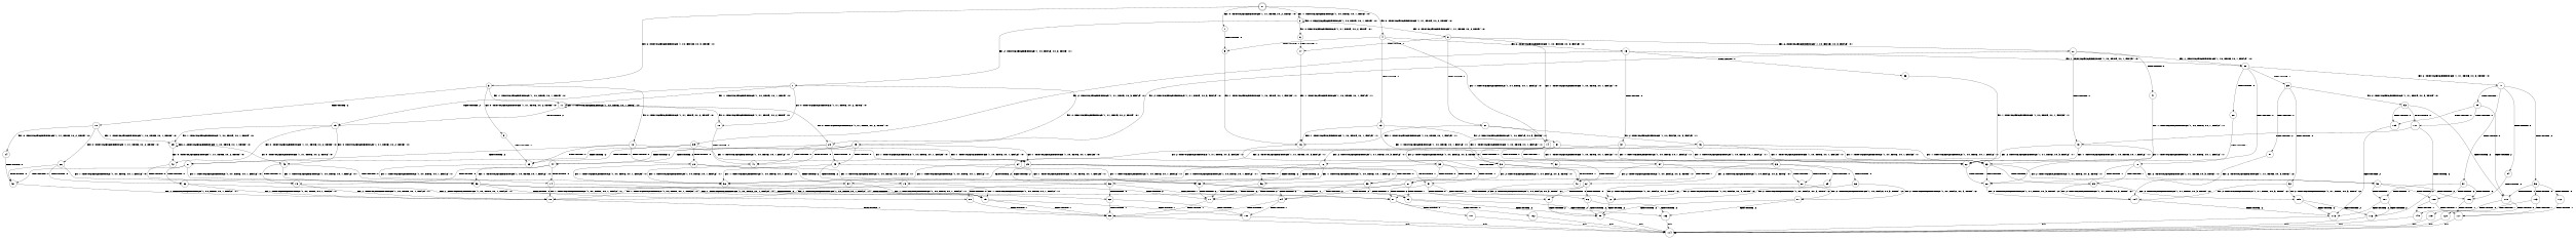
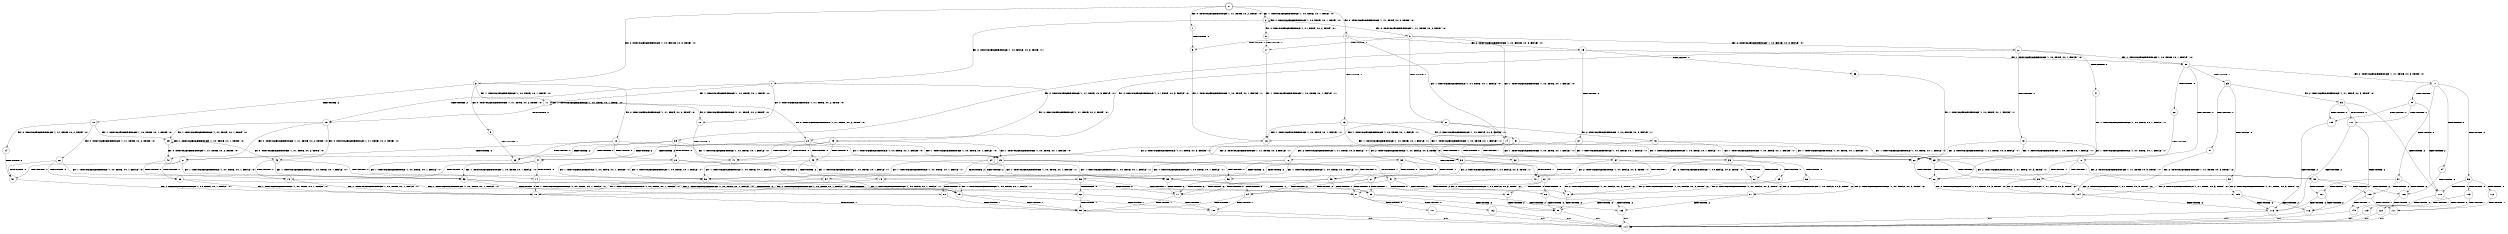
  digraph {
    node [shape=circle]
    0 [peripheries=2]
    1
    2
    3
    4
    5
    6
    7
    8
    9
    10
    11
    12
    13
    14
    15
    16
    17
    18
    19
    20
    21
    22
    23
    24
    25
    26
    27
    28
    29
    30
    31
    32
    33
    34
    35
    36
    37
    38
    39
    40
    41
    42
    43
    44
    45
    46
    47
    48
    49
    50
    51
    52
    53
    54
    55
    56
    57
    58
    59
    60
    61
    62
    63
    64
    65
    66
    67
    68
    69
    70
    71
    72
    73
    74
    75
    76
    77
    78
    79
    80
    81
    82
    83
    84
    85
    86
    87
    88
    89
    90
    91
    92
    93
    94
    95
    96
    97
    98
    99
    100
    101
    102
    103
    104
    105
    106
    107
    108
    109
    110
    111
    112
    113
    114
    115
    116
    117
    n119 [label=148]
    119
    120
    0 -> 1 [label="EX !0 !ATOMIC_EXCH_BRANCH (1, +1, TRUE, +0, 2, TRUE) !:0:"]
    0 -> 2 [label="EX !1 !ATOMIC_EXCH_BRANCH (1, +0, TRUE, +0, 1, TRUE) !:0:"]
    0 -> 3 [label="EX !2 !ATOMIC_EXCH_BRANCH (1, +0, FALSE, +0, 3, TRUE) !:0:"]
    0 -> 4 [label="EX !0 !ATOMIC_EXCH_BRANCH (1, +1, TRUE, +0, 2, TRUE) !:0:"]
    1 -> 5 [label="TERMINATE !0"]
    2 -> 2 [label="EX !1 !ATOMIC_EXCH_BRANCH (1, +0, TRUE, +0, 1, TRUE) !:0:"]
    2 -> 6 [label="EX !0 !ATOMIC_EXCH_BRANCH (1, +1, TRUE, +0, 2, TRUE) !:0:"]
    2 -> 7 [label="EX !2 !ATOMIC_EXCH_BRANCH (1, +0, FALSE, +0, 3, TRUE) !:0:"]
    2 -> 8 [label="EX !0 !ATOMIC_EXCH_BRANCH (1, +1, TRUE, +0, 2, TRUE) !:0:"]
    3 -> 9 [label="EX !0 !ATOMIC_EXCH_BRANCH (1, +1, TRUE, +0, 2, TRUE) !:0:"]
    3 -> 10 [label="TERMINATE !2"]
    3 -> 11 [label="EX !1 !ATOMIC_EXCH_BRANCH (1, +0, TRUE, +0, 1, TRUE) !:0:"]
    3 -> 12 [label="EX !0 !ATOMIC_EXCH_BRANCH (1, +1, TRUE, +0, 2, TRUE) !:0:"]
    4 -> 5 [label="TERMINATE !0"]
    4 -> 13 [label="TERMINATE !0"]
    4 -> 14 [label="EX !1 !ATOMIC_EXCH_BRANCH (1, +0, TRUE, +0, 1, FALSE) !:0:"]
    4 -> 15 [label="EX !2 !ATOMIC_EXCH_BRANCH (1, +0, FALSE, +0, 3, FALSE) !:0:"]
    5 -> 16 [label="EX !1 !ATOMIC_EXCH_BRANCH (1, +0, TRUE, +0, 1, FALSE) !:1:"]
    6 -> 17 [label="TERMINATE !0"]
    7 -> 11 [label="EX !1 !ATOMIC_EXCH_BRANCH (1, +0, TRUE, +0, 1, TRUE) !:0:"]
    7 -> 18 [label="EX !0 !ATOMIC_EXCH_BRANCH (1, +1, TRUE, +0, 2, TRUE) !:0:"]
    7 -> 19 [label="TERMINATE !2"]
    7 -> 20 [label="EX !0 !ATOMIC_EXCH_BRANCH (1, +1, TRUE, +0, 2, TRUE) !:0:"]
    8 -> 14 [label="EX !1 !ATOMIC_EXCH_BRANCH (1, +0, TRUE, +0, 1, FALSE) !:0:"]
    8 -> 17 [label="TERMINATE !0"]
    8 -> 21 [label="TERMINATE !0"]
    8 -> 22 [label="EX !2 !ATOMIC_EXCH_BRANCH (1, +0, FALSE, +0, 3, FALSE) !:0:"]
    9 -> 23 [label="TERMINATE !0"]
    10 -> 24 [label="EX !0 !ATOMIC_EXCH_BRANCH (1, +1, TRUE, +0, 2, TRUE) !:0:"]
    10 -> 25 [label="EX !1 !ATOMIC_EXCH_BRANCH (1, +0, TRUE, +0, 1, TRUE) !:0:"]
    10 -> 26 [label="EX !0 !ATOMIC_EXCH_BRANCH (1, +1, TRUE, +0, 2, TRUE) !:0:"]
    11 -> 11 [label="EX !1 !ATOMIC_EXCH_BRANCH (1, +0, TRUE, +0, 1, TRUE) !:0:"]
    11 -> 18 [label="EX !0 !ATOMIC_EXCH_BRANCH (1, +1, TRUE, +0, 2, TRUE) !:0:"]
    11 -> 19 [label="TERMINATE !2"]
    11 -> 20 [label="EX !0 !ATOMIC_EXCH_BRANCH (1, +1, TRUE, +0, 2, TRUE) !:0:"]
    12 -> 23 [label="TERMINATE !0"]
    12 -> 27 [label="TERMINATE !2"]
    12 -> 28 [label="TERMINATE !0"]
    12 -> 29 [label="EX !1 !ATOMIC_EXCH_BRANCH (1, +0, TRUE, +0, 1, FALSE) !:0:"]
    13 -> 16 [label="EX !1 !ATOMIC_EXCH_BRANCH (1, +0, TRUE, +0, 1, FALSE) !:1:"]
    13 -> 30 [label="EX !1 !ATOMIC_EXCH_BRANCH (1, +0, TRUE, +0, 1, FALSE) !:1:"]
    13 -> 31 [label="EX !2 !ATOMIC_EXCH_BRANCH (1, +0, FALSE, +0, 3, FALSE) !:1:"]
    14 -> 32 [label="TERMINATE !0"]
    14 -> 33 [label="TERMINATE !1"]
    14 -> 34 [label="TERMINATE !0"]
    14 -> 35 [label="EX !2 !ATOMIC_EXCH_BRANCH (1, +0, FALSE, +0, 3, TRUE) !:0:"]
    15 -> 36 [label="TERMINATE !0"]
    15 -> 37 [label="TERMINATE !0"]
    15 -> 38 [label="EX !1 !ATOMIC_EXCH_BRANCH (1, +0, TRUE, +0, 1, FALSE) !:0:"]
    15 -> 39 [label="EX !2 !ATOMIC_EXCH_BRANCH (1, +1, TRUE, +0, 3, FALSE) !:0:"]
    16 -> 40 [label="TERMINATE !1"]
    17 -> 16 [label="EX !1 !ATOMIC_EXCH_BRANCH (1, +0, TRUE, +0, 1, FALSE) !:1:"]
    18 -> 41 [label="TERMINATE !0"]
    19 -> 25 [label="EX !1 !ATOMIC_EXCH_BRANCH (1, +0, TRUE, +0, 1, TRUE) !:0:"]
    19 -> 42 [label="EX !0 !ATOMIC_EXCH_BRANCH (1, +1, TRUE, +0, 2, TRUE) !:0:"]
    19 -> 43 [label="EX !0 !ATOMIC_EXCH_BRANCH (1, +1, TRUE, +0, 2, TRUE) !:0:"]
    20 -> 29 [label="EX !1 !ATOMIC_EXCH_BRANCH (1, +0, TRUE, +0, 1, FALSE) !:0:"]
    20 -> 41 [label="TERMINATE !0"]
    20 -> 44 [label="TERMINATE !2"]
    20 -> 45 [label="TERMINATE !0"]
    21 -> 16 [label="EX !1 !ATOMIC_EXCH_BRANCH (1, +0, TRUE, +0, 1, FALSE) !:1:"]
    21 -> 30 [label="EX !1 !ATOMIC_EXCH_BRANCH (1, +0, TRUE, +0, 1, FALSE) !:1:"]
    21 -> 46 [label="EX !2 !ATOMIC_EXCH_BRANCH (1, +0, FALSE, +0, 3, FALSE) !:1:"]
    22 -> 38 [label="EX !1 !ATOMIC_EXCH_BRANCH (1, +0, TRUE, +0, 1, FALSE) !:0:"]
    22 -> 47 [label="TERMINATE !0"]
    22 -> 48 [label="TERMINATE !0"]
    22 -> 49 [label="EX !2 !ATOMIC_EXCH_BRANCH (1, +1, TRUE, +0, 3, FALSE) !:0:"]
    23 -> 50 [label="EX !1 !ATOMIC_EXCH_BRANCH (1, +0, TRUE, +0, 1, FALSE) !:1:"]
    24 -> 51 [label="TERMINATE !0"]
    25 -> 25 [label="EX !1 !ATOMIC_EXCH_BRANCH (1, +0, TRUE, +0, 1, TRUE) !:0:"]
    25 -> 42 [label="EX !0 !ATOMIC_EXCH_BRANCH (1, +1, TRUE, +0, 2, TRUE) !:0:"]
    25 -> 43 [label="EX !0 !ATOMIC_EXCH_BRANCH (1, +1, TRUE, +0, 2, TRUE) !:0:"]
    26 -> 51 [label="TERMINATE !0"]
    26 -> 52 [label="TERMINATE !0"]
    26 -> 53 [label="EX !1 !ATOMIC_EXCH_BRANCH (1, +0, TRUE, +0, 1, FALSE) !:0:"]
    27 -> 51 [label="TERMINATE !0"]
    27 -> 52 [label="TERMINATE !0"]
    27 -> 53 [label="EX !1 !ATOMIC_EXCH_BRANCH (1, +0, TRUE, +0, 1, FALSE) !:0:"]
    28 -> 50 [label="EX !1 !ATOMIC_EXCH_BRANCH (1, +0, TRUE, +0, 1, FALSE) !:1:"]
    28 -> 54 [label="TERMINATE !2"]
    28 -> 55 [label="EX !1 !ATOMIC_EXCH_BRANCH (1, +0, TRUE, +0, 1, FALSE) !:1:"]
    29 -> 56 [label="TERMINATE !0"]
    29 -> 57 [label="TERMINATE !1"]
    29 -> 58 [label="TERMINATE !2"]
    29 -> 59 [label="TERMINATE !0"]
    30 -> 40 [label="TERMINATE !1"]
    30 -> 60 [label="TERMINATE !1"]
    30 -> 61 [label="EX !2 !ATOMIC_EXCH_BRANCH (1, +0, FALSE, +0, 3, TRUE) !:1:"]
    31 -> 62 [label="EX !1 !ATOMIC_EXCH_BRANCH (1, +0, TRUE, +0, 1, FALSE) !:1:"]
    31 -> 63 [label="EX !1 !ATOMIC_EXCH_BRANCH (1, +0, TRUE, +0, 1, FALSE) !:1:"]
    31 -> 64 [label="EX !2 !ATOMIC_EXCH_BRANCH (1, +1, TRUE, +0, 3, FALSE) !:1:"]
    32 -> 40 [label="TERMINATE !1"]
    33 -> 65 [label="TERMINATE !0"]
    33 -> 66 [label="TERMINATE !0"]
    33 -> 67 [label="EX !2 !ATOMIC_EXCH_BRANCH (1, +0, FALSE, +0, 3, TRUE) !:0:"]
    34 -> 40 [label="TERMINATE !1"]
    34 -> 60 [label="TERMINATE !1"]
    34 -> 61 [label="EX !2 !ATOMIC_EXCH_BRANCH (1, +0, FALSE, +0, 3, TRUE) !:1:"]
    35 -> 56 [label="TERMINATE !0"]
    35 -> 57 [label="TERMINATE !1"]
    35 -> 58 [label="TERMINATE !2"]
    35 -> 59 [label="TERMINATE !0"]
    36 -> 62 [label="EX !1 !ATOMIC_EXCH_BRANCH (1, +0, TRUE, +0, 1, FALSE) !:1:"]
    37 -> 62 [label="EX !1 !ATOMIC_EXCH_BRANCH (1, +0, TRUE, +0, 1, FALSE) !:1:"]
    37 -> 63 [label="EX !1 !ATOMIC_EXCH_BRANCH (1, +0, TRUE, +0, 1, FALSE) !:1:"]
    37 -> 64 [label="EX !2 !ATOMIC_EXCH_BRANCH (1, +1, TRUE, +0, 3, FALSE) !:1:"]
    38 -> 68 [label="TERMINATE !0"]
    38 -> 69 [label="TERMINATE !1"]
    38 -> 70 [label="TERMINATE !0"]
    38 -> 71 [label="EX !2 !ATOMIC_EXCH_BRANCH (1, +1, TRUE, +0, 3, TRUE) !:0:"]
    39 -> 23 [label="TERMINATE !0"]
    39 -> 27 [label="TERMINATE !2"]
    39 -> 28 [label="TERMINATE !0"]
    39 -> 29 [label="EX !1 !ATOMIC_EXCH_BRANCH (1, +0, TRUE, +0, 1, FALSE) !:0:"]
    40 -> 72 [label="EX !2 !ATOMIC_EXCH_BRANCH (1, +0, FALSE, +0, 3, TRUE) !:2:"]
    41 -> 50 [label="EX !1 !ATOMIC_EXCH_BRANCH (1, +0, TRUE, +0, 1, FALSE) !:1:"]
    42 -> 73 [label="TERMINATE !0"]
    43 -> 53 [label="EX !1 !ATOMIC_EXCH_BRANCH (1, +0, TRUE, +0, 1, FALSE) !:0:"]
    43 -> 73 [label="TERMINATE !0"]
    43 -> 74 [label="TERMINATE !0"]
    44 -> 53 [label="EX !1 !ATOMIC_EXCH_BRANCH (1, +0, TRUE, +0, 1, FALSE) !:0:"]
    44 -> 73 [label="TERMINATE !0"]
    44 -> 74 [label="TERMINATE !0"]
    45 -> 50 [label="EX !1 !ATOMIC_EXCH_BRANCH (1, +0, TRUE, +0, 1, FALSE) !:1:"]
    45 -> 55 [label="EX !1 !ATOMIC_EXCH_BRANCH (1, +0, TRUE, +0, 1, FALSE) !:1:"]
    45 -> 75 [label="TERMINATE !2"]
    46 -> 62 [label="EX !1 !ATOMIC_EXCH_BRANCH (1, +0, TRUE, +0, 1, FALSE) !:1:"]
    46 -> 63 [label="EX !1 !ATOMIC_EXCH_BRANCH (1, +0, TRUE, +0, 1, FALSE) !:1:"]
    46 -> 76 [label="EX !2 !ATOMIC_EXCH_BRANCH (1, +1, TRUE, +0, 3, FALSE) !:1:"]
    47 -> 62 [label="EX !1 !ATOMIC_EXCH_BRANCH (1, +0, TRUE, +0, 1, FALSE) !:1:"]
    48 -> 62 [label="EX !1 !ATOMIC_EXCH_BRANCH (1, +0, TRUE, +0, 1, FALSE) !:1:"]
    48 -> 63 [label="EX !1 !ATOMIC_EXCH_BRANCH (1, +0, TRUE, +0, 1, FALSE) !:1:"]
    48 -> 76 [label="EX !2 !ATOMIC_EXCH_BRANCH (1, +1, TRUE, +0, 3, FALSE) !:1:"]
    49 -> 29 [label="EX !1 !ATOMIC_EXCH_BRANCH (1, +0, TRUE, +0, 1, FALSE) !:0:"]
    49 -> 41 [label="TERMINATE !0"]
    49 -> 44 [label="TERMINATE !2"]
    49 -> 45 [label="TERMINATE !0"]
    50 -> 77 [label="TERMINATE !2"]
    51 -> 78 [label="EX !1 !ATOMIC_EXCH_BRANCH (1, +0, TRUE, +0, 1, FALSE) !:1:"]
    52 -> 78 [label="EX !1 !ATOMIC_EXCH_BRANCH (1, +0, TRUE, +0, 1, FALSE) !:1:"]
    52 -> 79 [label="EX !1 !ATOMIC_EXCH_BRANCH (1, +0, TRUE, +0, 1, FALSE) !:1:"]
    53 -> 80 [label="TERMINATE !0"]
    53 -> 81 [label="TERMINATE !1"]
    53 -> 82 [label="TERMINATE !0"]
    54 -> 78 [label="EX !1 !ATOMIC_EXCH_BRANCH (1, +0, TRUE, +0, 1, FALSE) !:1:"]
    54 -> 79 [label="EX !1 !ATOMIC_EXCH_BRANCH (1, +0, TRUE, +0, 1, FALSE) !:1:"]
    55 -> 77 [label="TERMINATE !2"]
    55 -> 83 [label="TERMINATE !1"]
    55 -> 84 [label="TERMINATE !2"]
    56 -> 77 [label="TERMINATE !2"]
    57 -> 81 [label="TERMINATE !2"]
    57 -> 85 [label="TERMINATE !0"]
    57 -> 86 [label="TERMINATE !0"]
    58 -> 80 [label="TERMINATE !0"]
    58 -> 81 [label="TERMINATE !1"]
    58 -> 82 [label="TERMINATE !0"]
    59 -> 77 [label="TERMINATE !2"]
    59 -> 83 [label="TERMINATE !1"]
    59 -> 84 [label="TERMINATE !2"]
    60 -> 72 [label="EX !2 !ATOMIC_EXCH_BRANCH (1, +0, FALSE, +0, 3, TRUE) !:2:"]
    60 -> 87 [label="EX !2 !ATOMIC_EXCH_BRANCH (1, +0, FALSE, +0, 3, TRUE) !:2:"]
    61 -> 77 [label="TERMINATE !2"]
    61 -> 83 [label="TERMINATE !1"]
    61 -> 84 [label="TERMINATE !2"]
    62 -> 88 [label="TERMINATE !1"]
    63 -> 88 [label="TERMINATE !1"]
    63 -> 89 [label="TERMINATE !1"]
    63 -> 90 [label="EX !2 !ATOMIC_EXCH_BRANCH (1, +1, TRUE, +0, 3, TRUE) !:1:"]
    64 -> 50 [label="EX !1 !ATOMIC_EXCH_BRANCH (1, +0, TRUE, +0, 1, FALSE) !:1:"]
    64 -> 54 [label="TERMINATE !2"]
    64 -> 55 [label="EX !1 !ATOMIC_EXCH_BRANCH (1, +0, TRUE, +0, 1, FALSE) !:1:"]
    65 -> 72 [label="EX !2 !ATOMIC_EXCH_BRANCH (1, +0, FALSE, +0, 3, TRUE) !:2:"]
    66 -> 72 [label="EX !2 !ATOMIC_EXCH_BRANCH (1, +0, FALSE, +0, 3, TRUE) !:2:"]
    66 -> 87 [label="EX !2 !ATOMIC_EXCH_BRANCH (1, +0, FALSE, +0, 3, TRUE) !:2:"]
    67 -> 81 [label="TERMINATE !2"]
    67 -> 85 [label="TERMINATE !0"]
    67 -> 86 [label="TERMINATE !0"]
    68 -> 88 [label="TERMINATE !1"]
    69 -> 91 [label="TERMINATE !0"]
    69 -> 92 [label="TERMINATE !0"]
    69 -> 93 [label="EX !2 !ATOMIC_EXCH_BRANCH (1, +1, TRUE, +0, 3, TRUE) !:0:"]
    70 -> 88 [label="TERMINATE !1"]
    70 -> 89 [label="TERMINATE !1"]
    70 -> 90 [label="EX !2 !ATOMIC_EXCH_BRANCH (1, +1, TRUE, +0, 3, TRUE) !:1:"]
    71 -> 94 [label="TERMINATE !0"]
    71 -> 95 [label="TERMINATE !1"]
    71 -> 96 [label="TERMINATE !2"]
    71 -> 97 [label="TERMINATE !0"]
    72 -> 98 [label="TERMINATE !2"]
    73 -> 78 [label="EX !1 !ATOMIC_EXCH_BRANCH (1, +0, TRUE, +0, 1, FALSE) !:1:"]
    74 -> 78 [label="EX !1 !ATOMIC_EXCH_BRANCH (1, +0, TRUE, +0, 1, FALSE) !:1:"]
    74 -> 79 [label="EX !1 !ATOMIC_EXCH_BRANCH (1, +0, TRUE, +0, 1, FALSE) !:1:"]
    75 -> 78 [label="EX !1 !ATOMIC_EXCH_BRANCH (1, +0, TRUE, +0, 1, FALSE) !:1:"]
    75 -> 79 [label="EX !1 !ATOMIC_EXCH_BRANCH (1, +0, TRUE, +0, 1, FALSE) !:1:"]
    76 -> 50 [label="EX !1 !ATOMIC_EXCH_BRANCH (1, +0, TRUE, +0, 1, FALSE) !:1:"]
    76 -> 55 [label="EX !1 !ATOMIC_EXCH_BRANCH (1, +0, TRUE, +0, 1, FALSE) !:1:"]
    76 -> 75 [label="TERMINATE !2"]
    77 -> 99 [label="TERMINATE !1"]
    78 -> 99 [label="TERMINATE !1"]
    79 -> 99 [label="TERMINATE !1"]
    79 -> 100 [label="TERMINATE !1"]
    80 -> 99 [label="TERMINATE !1"]
    81 -> 101 [label="TERMINATE !0"]
    81 -> 102 [label="TERMINATE !0"]
    82 -> 99 [label="TERMINATE !1"]
    82 -> 100 [label="TERMINATE !1"]
    83 -> 98 [label="TERMINATE !2"]
    83 -> 103 [label="TERMINATE !2"]
    84 -> 99 [label="TERMINATE !1"]
    84 -> 100 [label="TERMINATE !1"]
    85 -> 98 [label="TERMINATE !2"]
    86 -> 98 [label="TERMINATE !2"]
    86 -> 103 [label="TERMINATE !2"]
    87 -> 98 [label="TERMINATE !2"]
    87 -> 103 [label="TERMINATE !2"]
    88 -> 104 [label="EX !2 !ATOMIC_EXCH_BRANCH (1, +1, TRUE, +0, 3, TRUE) !:2:"]
    89 -> 104 [label="EX !2 !ATOMIC_EXCH_BRANCH (1, +1, TRUE, +0, 3, TRUE) !:2:"]
    89 -> 105 [label="EX !2 !ATOMIC_EXCH_BRANCH (1, +1, TRUE, +0, 3, TRUE) !:2:"]
    90 -> 106 [label="TERMINATE !2"]
    90 -> 107 [label="TERMINATE !1"]
    90 -> 108 [label="TERMINATE !2"]
    91 -> 104 [label="EX !2 !ATOMIC_EXCH_BRANCH (1, +1, TRUE, +0, 3, TRUE) !:2:"]
    92 -> 104 [label="EX !2 !ATOMIC_EXCH_BRANCH (1, +1, TRUE, +0, 3, TRUE) !:2:"]
    92 -> 105 [label="EX !2 !ATOMIC_EXCH_BRANCH (1, +1, TRUE, +0, 3, TRUE) !:2:"]
    93 -> 109 [label="TERMINATE !0"]
    93 -> 110 [label="TERMINATE !2"]
    93 -> 111 [label="TERMINATE !0"]
    94 -> 106 [label="TERMINATE !2"]
    95 -> 109 [label="TERMINATE !0"]
    95 -> 110 [label="TERMINATE !2"]
    95 -> 111 [label="TERMINATE !0"]
    96 -> 110 [label="TERMINATE !1"]
    96 -> 112 [label="TERMINATE !0"]
    96 -> 113 [label="TERMINATE !0"]
    97 -> 106 [label="TERMINATE !2"]
    97 -> 107 [label="TERMINATE !1"]
    97 -> 108 [label="TERMINATE !2"]
    98 -> 114 [label=exit]
    99 -> 114 [label=exit]
    100 -> 114 [label=exit]
    101 -> 114 [label=exit]
    102 -> 114 [label=exit]
    103 -> 114 [label=exit]
    104 -> 115 [label="TERMINATE !2"]
    105 -> 115 [label="TERMINATE !2"]
    105 -> 116 [label="TERMINATE !2"]
    106 -> 117 [label="TERMINATE !1"]
    107 -> 115 [label="TERMINATE !2"]
    107 -> 116 [label="TERMINATE !2"]
    108 -> 117 [label="TERMINATE !1"]
    108 -> n119 [label="TERMINATE !1"]
    109 -> 115 [label="TERMINATE !2"]
    110 -> 119 [label="TERMINATE !0"]
    110 -> 120 [label="TERMINATE !0"]
-   111 -> 48 [label="TERMINATE !2"]
+   111 -> 115 [label="TERMINATE !2"]
    111 -> 116 [label="TERMINATE !2"]
    112 -> 117 [label="TERMINATE !1"]
    113 -> 117 [label="TERMINATE !1"]
    113 -> n119 [label="TERMINATE !1"]
    115 -> 114 [label=exit]
    116 -> 114 [label=exit]
    117 -> 114 [label=exit]
    n119 -> 114 [label=exit]
    119 -> 114 [label=exit]
    120 -> 114 [label=exit]
  }
